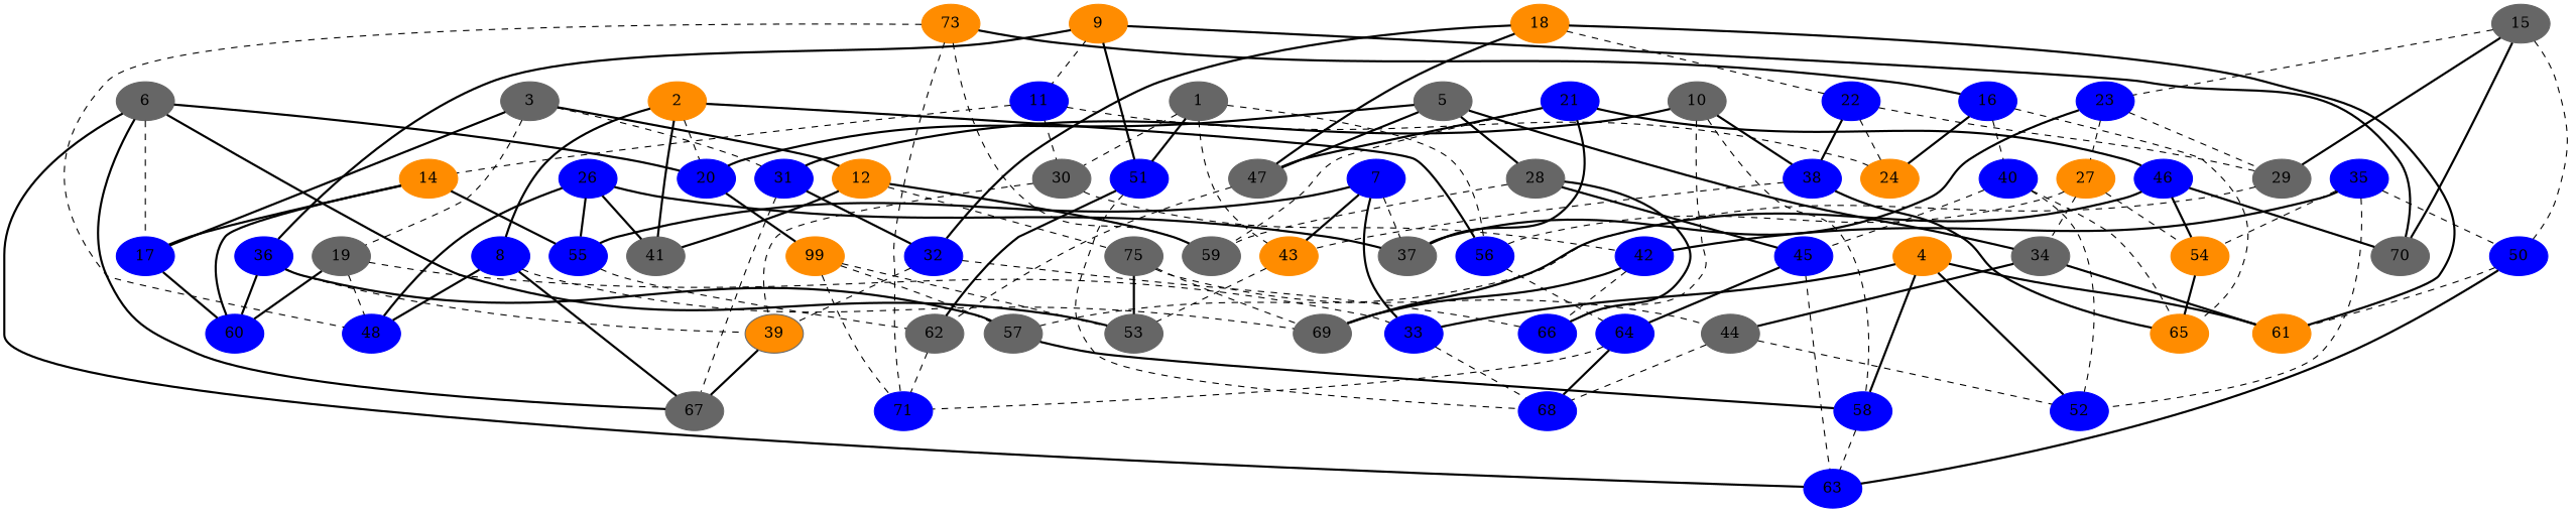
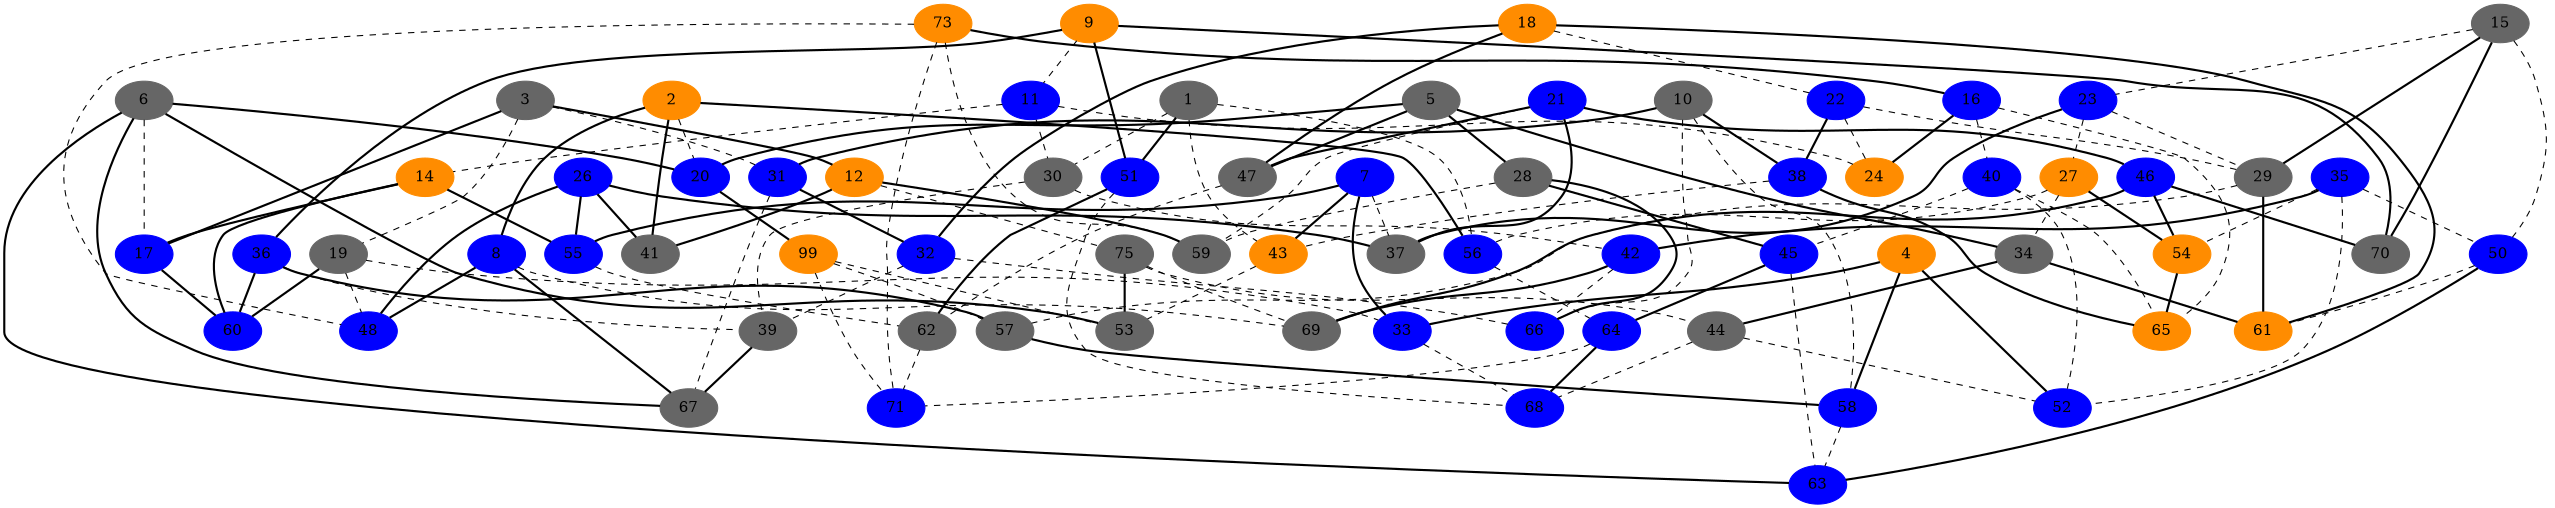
  graph {
    node [color=blue style=filled]
    edge [style=bold]
    1 [color=gray40]
    30 [color=gray40]
    43 [color=darkorange]
    51
    56
-   39 [color=gray40 fillcolor=darkorange]
+   39 [color=gray40]
    42
    53 [color=gray40]
    68
    62 [color=gray40]
    64
    2 [color=darkorange]
    8
    20
    41 [color=gray40]
    67 [color=gray40]
    48
    69 [color=gray40]
    n19 [color=darkorange label=99]
    3 [color=gray40]
    12 [color=darkorange]
    17
    19 [color=gray40]
    31
    n25 [color=gray40 label=75]
    59 [color=gray40]
    60
    33
    32
    4 [color=darkorange]
    52
    58
    61 [color=darkorange]
    63
    5 [color=gray40]
    28 [color=gray40]
    34 [color=gray40]
    47 [color=gray40]
    66
    45
    44 [color=gray40]
    6 [color=gray40]
    7
    37 [color=gray40]
    55
    9 [color=darkorange]
    11
    36
    70 [color=gray40]
    14 [color=darkorange]
    24 [color=darkorange]
    57 [color=gray40]
    10 [color=gray40]
    38
    65 [color=darkorange]
    n56 [color=darkorange label=73]
    16
    71
    40
    15 [color=gray40]
    23
    29 [color=gray40]
    50
    27 [color=darkorange]
    18 [color=darkorange]
    22
    21
    46
    54 [color=darkorange]
    26
    35
    1 -- 30 [style=dashed]
    1 -- 43 [style=dashed]
    1 -- 51
    1 -- 56 [style=dashed]
    30 -- 39 [style=dashed]
    30 -- 42 [style=dashed]
    43 -- 53 [style=dashed]
    51 -- 68 [style=dashed]
    51 -- 62
    56 -- 64 [style=dashed]
    39 -- 67
    42 -- 69
    42 -- 66 [style=dashed]
    62 -- 71 [style=dashed]
    64 -- 68
    64 -- 71 [style=dashed]
    2 -- 56
    2 -- 8
    2 -- 20 [style=dashed]
    2 -- 41
    8 -- 67
    8 -- 48
    8 -- 69 [style=dashed]
    20 -- n19
    n19 -- 53 [style=dashed]
    n19 -- 57 [style=dashed]
    n19 -- 71 [style=dashed]
    3 -- 12
    3 -- 17
    3 -- 19 [style=dashed]
    3 -- 31 [style=dashed]
    12 -- 41
    12 -- n25 [style=dashed]
    12 -- 59
    17 -- 60
    19 -- 48 [style=dashed]
    19 -- 60
    19 -- 33 [style=dashed]
    31 -- 67 [style=dashed]
    31 -- 32
    n25 -- 53
    n25 -- 69 [style=dashed]
    n25 -- 44 [style=dashed]
    33 -- 68 [style=dashed]
    32 -- 39 [style=dashed]
    32 -- 66 [style=dashed]
    4 -- 33
    4 -- 52
    4 -- 58
-   4 -- 61
+   29 -- 61
    58 -- 63 [style=dashed]
    5 -- 20
    5 -- 28
    5 -- 34
    5 -- 47
    28 -- 59 [style=dashed]
    28 -- 66
    28 -- 45
    34 -- 61
    34 -- 44
    47 -- 62 [style=dashed]
    45 -- 64
    45 -- 63 [style=dashed]
    44 -- 68 [style=dashed]
    44 -- 52 [style=dashed]
    6 -- 53
    6 -- 20
    6 -- 67
    6 -- 17 [style=dashed]
    6 -- 63
    7 -- 43
    7 -- 33
    7 -- 37 [style=dashed]
    7 -- 55
    55 -- 62 [style=dashed]
    9 -- 51
    9 -- 11 [style=dashed]
    9 -- 36
    9 -- 70
    11 -- 30 [style=dashed]
    11 -- 14 [style=dashed]
    11 -- 24 [style=dashed]
    36 -- 39 [style=dashed]
    36 -- 60
    36 -- 57
    14 -- 17
    14 -- 60
    14 -- 55
    57 -- 58
    10 -- 31
    10 -- 58 [style=dashed]
    10 -- 66 [style=dashed]
    10 -- 38
    38 -- 43 [style=dashed]
    38 -- 65
    n56 -- 48 [style=dashed]
    n56 -- 59 [style=dashed]
    n56 -- 16
    n56 -- 71 [style=dashed]
    16 -- 24
    16 -- 65 [style=dashed]
    16 -- 40 [style=dashed]
    40 -- 52 [style=dashed]
    40 -- 45 [style=dashed]
    40 -- 65 [style=dashed]
    15 -- 70
    15 -- 23 [style=dashed]
    15 -- 29
    15 -- 50 [style=dashed]
    23 -- 37
    23 -- 29 [style=dashed]
    23 -- 27 [style=dashed]
    29 -- 57 [style=dashed]
    50 -- 61 [style=dashed]
    50 -- 63
    27 -- 56 [style=dashed]
    27 -- 34 [style=dashed]
-   27 -- 54 [style=dashed]
+   27 -- 54
    18 -- 32
    18 -- 61
    18 -- 47
    18 -- 22 [style=dashed]
    22 -- 24 [style=dashed]
    22 -- 38
    22 -- 29 [style=dashed]
    21 -- 59 [style=dashed]
    21 -- 47
    21 -- 37
    21 -- 46
    46 -- 69
    46 -- 70
    46 -- 54
    54 -- 65
    26 -- 41
    26 -- 48
    26 -- 37
    26 -- 55
    35 -- 42
    35 -- 52 [style=dashed]
    35 -- 50 [style=dashed]
    35 -- 54 [style=dashed]
  }
